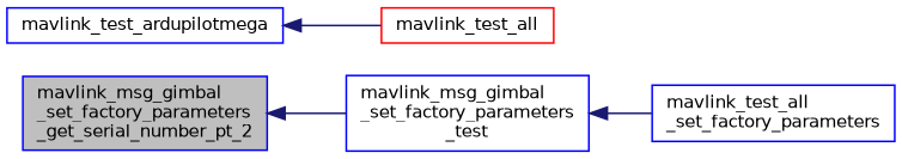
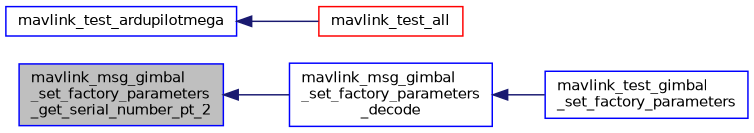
  digraph {
    rankdir=LR
    node [color=blue fillcolor=white fontname=Helvetica fontsize=10 shape=record style=filled]
    edge [color=midnightblue dir=back fontname=Helvetica fontsize=10 labelfontname=Helvetica labelfontsize=10 style=solid]
    n1 [fillcolor=grey75 fontcolor=black height=0.2 label="mavlink_msg_gimbal\l_set_factory_parameters\l_get_serial_number_pt_2" width=0.4]
-   n2 [height=0.2 label="mavlink_msg_gimbal\l_set_factory_parameters\l_test" width=0.4]
-   n3 [height=0.2 label="mavlink_test_all\l_set_factory_parameters" width=0.4]
+   n2 [height=0.2 label="mavlink_msg_gimbal\l_set_factory_parameters\l_decode" width=0.4]
+   n3 [height=0.2 label="mavlink_test_gimbal\l_set_factory_parameters" width=0.4]
    n4 [height=0.2 label=mavlink_test_ardupilotmega width=0.4]
    n5 [color=red height=0.2 label=mavlink_test_all width=0.4]
    n1 -> n2
    n2 -> n3
    n4 -> n5
  }
